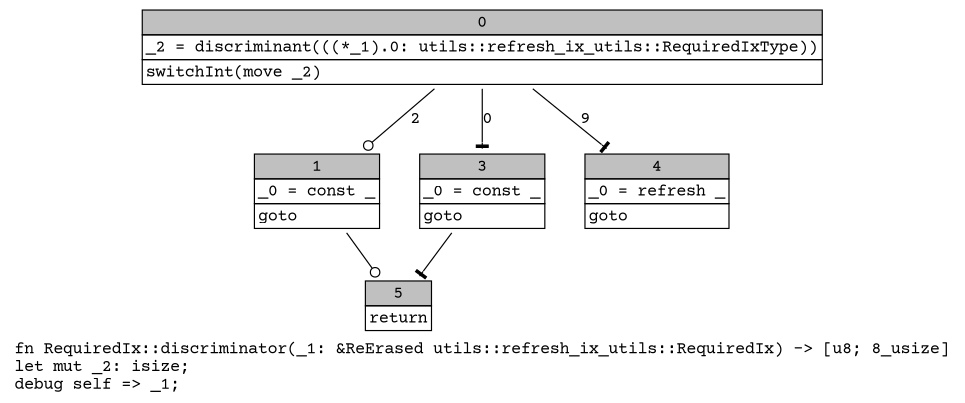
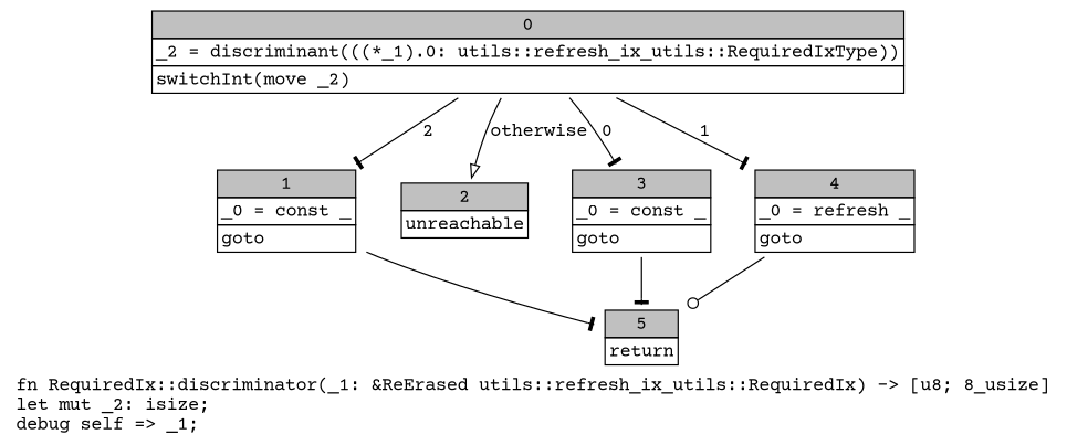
  digraph {
    fontname="Courier Prime"
    label=<fn RequiredIx::discriminator(_1: &amp;ReErased utils::refresh_ix_utils::RequiredIx) -&gt; [u8; 8_usize]<br align="left"/>let mut _2: isize;<br align="left"/>debug self =&gt; _1;<br align="left"/>>
    node [fontname="Courier Prime" shape=none]
    edge [arrowhead=odot fontname="Courier Prime"]
    n1 [label=<<table border="0" cellborder="1" cellspacing="0"><tr><td bgcolor="gray" align="center" colspan="1">0</td></tr><tr><td align="left" balign="left">_2 = discriminant(((*_1).0: utils::refresh_ix_utils::RequiredIxType))<br/></td></tr><tr><td align="left">switchInt(move _2)</td></tr></table>>]
    n2 [label=<<table border="0" cellborder="1" cellspacing="0"><tr><td bgcolor="gray" align="center" colspan="1">1</td></tr><tr><td align="left" balign="left">_0 = const _<br/></td></tr><tr><td align="left">goto</td></tr></table>>]
+   n3 [label=<<table border="0" cellborder="1" cellspacing="0"><tr><td bgcolor="gray" align="center" colspan="1">2</td></tr><tr><td align="left">unreachable</td></tr></table>>]
    n4 [label=<<table border="0" cellborder="1" cellspacing="0"><tr><td bgcolor="gray" align="center" colspan="1">3</td></tr><tr><td align="left" balign="left">_0 = const _<br/></td></tr><tr><td align="left">goto</td></tr></table>>]
    n5 [label=<<table border="0" cellborder="1" cellspacing="0"><tr><td bgcolor="gray" align="center" colspan="1">4</td></tr><tr><td align="left" balign="left">_0 = refresh _<br/></td></tr><tr><td align="left">goto</td></tr></table>>]
    n6 [label=<<table border="0" cellborder="1" cellspacing="0"><tr><td bgcolor="gray" align="center" colspan="1">5</td></tr><tr><td align="left">return</td></tr></table>>]
-   n1 -> n2 [label=2]
+   n1 -> n2 [arrowhead=tee label=2]
+   n1 -> n3 [arrowhead=onormal label=otherwise]
    n1 -> n4 [arrowhead=tee label=0]
-   n1 -> n5 [arrowhead=tee label=9]
-   n2 -> n6
+   n1 -> n5 [arrowhead=tee label=1]
+   n2 -> n6 [arrowhead=tee]
    n4 -> n6 [arrowhead=tee]
+   n5 -> n6
  }
